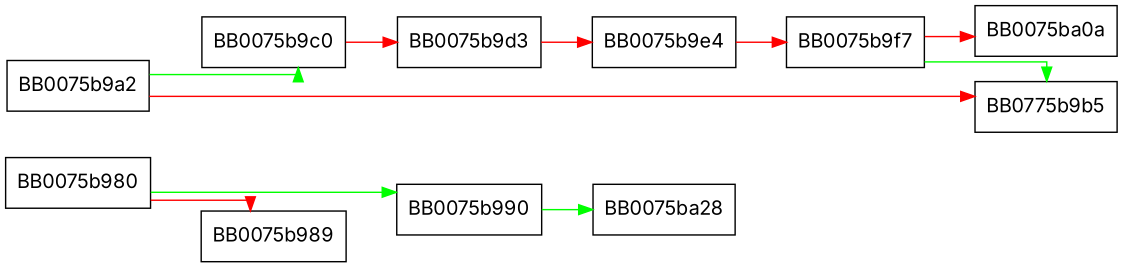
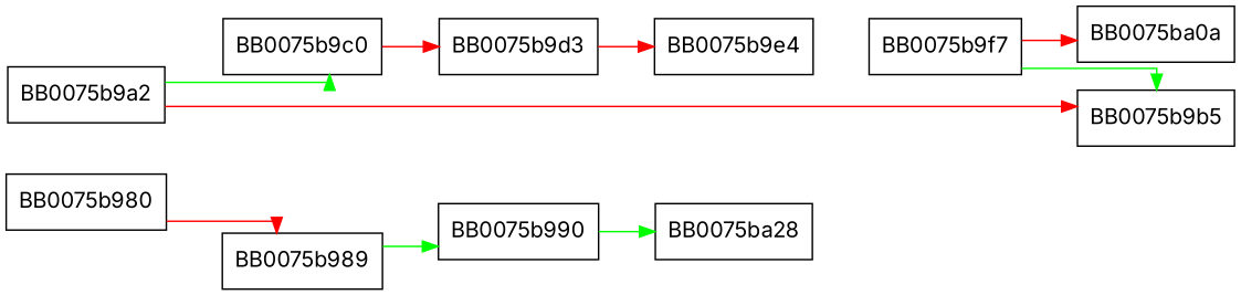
  digraph {
    fontname=Inter
    rankdir=LR
    splines=ortho
    node [fontname=Inter shape=box]
    edge [color=red fontname=Inter]
    BB0075b980
    BB0075b990
    BB0075b989
    BB0075ba28
    BB0075b9a2
    BB0075b9c0
-   BB0075b9b5 [label=BB0775b9b5]
+   BB0075b9b5
    BB0075b9d3
    BB0075b9e4
    BB0075b9f7
    BB0075ba0a
-   BB0075b980 -> BB0075b990 [color=green]
+   BB0075b989 -> BB0075b990 [color=green]
    BB0075b980 -> BB0075b989
    BB0075b990 -> BB0075ba28 [color=green]
    BB0075b9a2 -> BB0075b9c0 [color=green]
    BB0075b9a2 -> BB0075b9b5
    BB0075b9c0 -> BB0075b9d3
    BB0075b9d3 -> BB0075b9e4
-   BB0075b9e4 -> BB0075b9f7
    BB0075b9f7 -> BB0075b9b5 [color=green]
    BB0075b9f7 -> BB0075ba0a
  }
